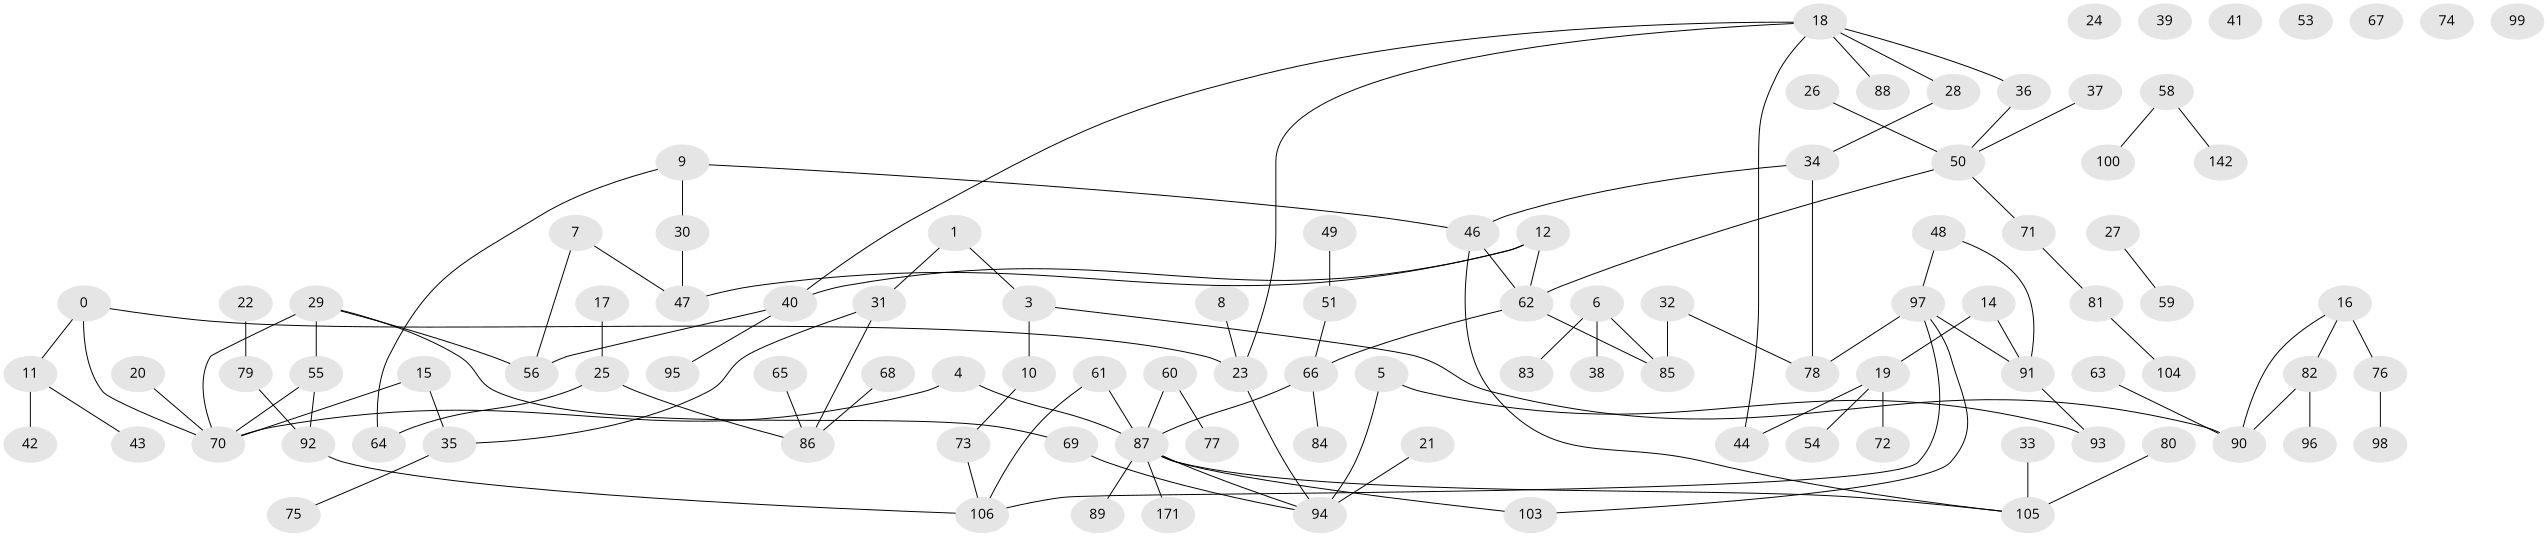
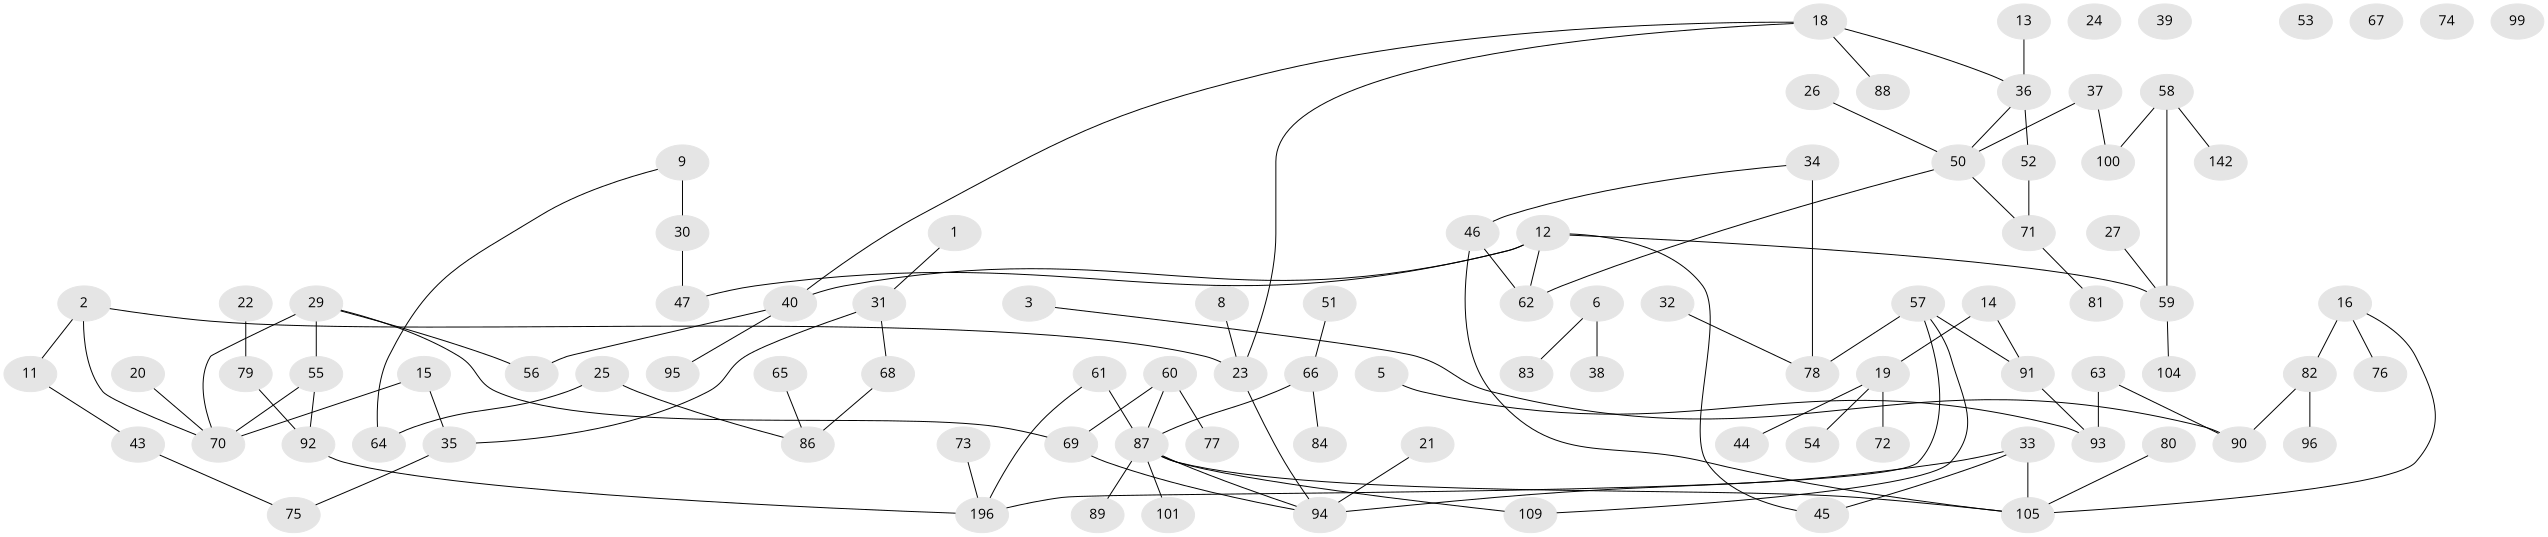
  graph {
    fontname="Open Sans"
    node [color=gray90 fontname="Open Sans" style=filled]
    edge [fontname="Open Sans"]
    1
    3
    31
-   10
    90
    35
    86
-   2 [label=0]
+   2
    11
    23
    70
-   42
    43
    94
    73
-   4
    87
    105
-   103
+   103 [label=109]
    89
-   101 [label=171]
+   101
    5
    93
    6
    38
    83
-   85
-   7
    47
    56
    8
    9
    30
    46
    64
    62
-   106
+   106 [label=196]
    75
    12
    40
+   45
    59
    95
    66
+   13
    36
    50
+   52
    14
    19
    91
    44
    54
    72
    15
    16
    76
    82
-   98
    96
-   17
    25
    18
-   28
    88
    34
    20
    21
    22
    79
    92
    24
    26
    71
    27
    78
    29
    55
    69
    32
    33
    37
    100
    39
-   41
-   48
-   57 [label=97]
-   49
+   57
    51
    81
    84
    53
    58
    n94 [label=142]
    60
    77
    61
    63
    65
    67
    68
    104
    74
    80
    99
-   1 -- 3
    1 -- 31
-   3 -- 10
    3 -- 90
    31 -- 35
-   31 -- 86
-   10 -- 73
+   31 -- 68
    35 -- 75
    2 -- 11
    2 -- 23
    2 -- 70
-   11 -- 42
    11 -- 43
    23 -- 94
+   43 -- 75
    73 -- 106
-   4 -- 70
-   4 -- 87
    87 -- 94
    87 -- 105
    87 -- 103
    87 -- 89
    87 -- 101
    5 -- 93
    6 -- 38
    6 -- 83
-   6 -- 85
-   7 -- 47
-   7 -- 56
    8 -- 23
    9 -- 30
-   9 -- 46
    9 -- 64
    30 -- 47
    46 -- 105
    46 -- 62
-   62 -- 85
-   62 -- 66
    12 -- 47
    12 -- 62
    12 -- 40
+   12 -- 45
+   12 -- 59
    40 -- 56
    40 -- 95
    66 -- 87
    66 -- 84
+   13 -- 36
    36 -- 50
+   36 -- 52
    50 -- 62
    50 -- 71
+   52 -- 71
    14 -- 19
    14 -- 91
    19 -- 44
    19 -- 54
    19 -- 72
    91 -- 93
    15 -- 35
    15 -- 70
-   16 -- 90
+   16 -- 105
    16 -- 76
    16 -- 82
-   76 -- 98
    82 -- 90
    82 -- 96
-   17 -- 25
    25 -- 86
    25 -- 64
    18 -- 23
    18 -- 40
    18 -- 36
-   18 -- 44
-   18 -- 28
    18 -- 88
-   28 -- 34
    34 -- 46
    34 -- 78
    20 -- 70
    21 -- 94
    22 -- 79
    79 -- 92
    92 -- 106
    26 -- 50
    71 -- 81
    27 -- 59
    29 -- 70
    29 -- 56
    29 -- 55
    29 -- 69
    55 -- 70
    55 -- 92
    69 -- 94
-   32 -- 85
    32 -- 78
-   5 -- 94
+   33 -- 94
    33 -- 105
+   33 -- 45
    37 -- 50
-   48 -- 91
-   48 -- 57
+   37 -- 100
    57 -- 103
    57 -- 106
    57 -- 91
    57 -- 78
-   49 -- 51
    51 -- 66
-   81 -- 104
+   59 -- 104
+   58 -- 59
    58 -- 100
    58 -- n94
    60 -- 87
+   60 -- 69
    60 -- 77
    61 -- 87
    61 -- 106
    63 -- 90
+   63 -- 93
    65 -- 86
    68 -- 86
    80 -- 105
  }
